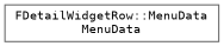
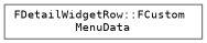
  digraph {
    rankdir=LR
    fontname="DejaVu Sans Mono"
-   n1 [color=grey40 fillcolor=white fontname="DejaVu Sans Mono" fontsize=10 height=0.2 label="FDetailWidgetRow::MenuData\lMenuData" shape=box style=filled width=0.4]
+   n1 [color=grey40 fillcolor=white fontname="DejaVu Sans Mono" fontsize=10 height=0.2 label="FDetailWidgetRow::FCustom\lMenuData" shape=box style=filled width=0.4]
  }
